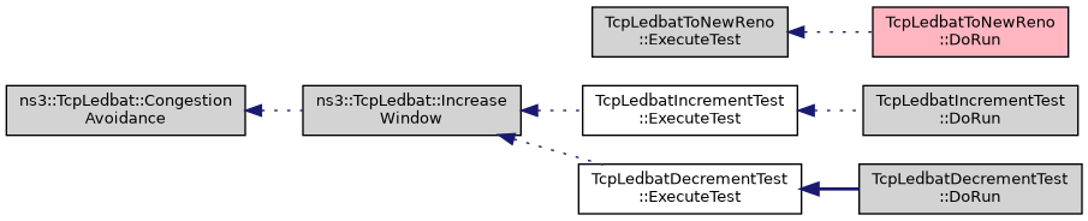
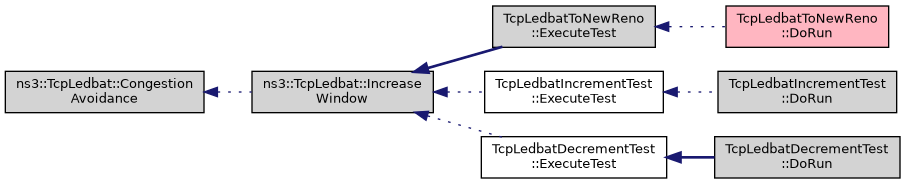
  digraph {
    rankdir=LR
    node [color=black fillcolor=lightgrey fontname=Helvetica fontsize=10 shape=record style=filled]
    edge [color=midnightblue dir=back fontname=Helvetica fontsize=10 labelfontname=Helvetica labelfontsize=10 style=dotted]
    n1 [fontcolor=black height=0.2 label="ns3::TcpLedbat::Congestion\lAvoidance" width=0.4]
    n2 [height=0.2 label="ns3::TcpLedbat::Increase\lWindow" width=0.4]
    n3 [height=0.2 label="TcpLedbatToNewReno\l::ExecuteTest" width=0.4]
    n4 [fillcolor=white height=0.2 label="TcpLedbatIncrementTest\l::ExecuteTest" width=0.4]
    n5 [fillcolor=white height=0.2 label="TcpLedbatDecrementTest\l::ExecuteTest" width=0.4]
    n6 [fillcolor=lightpink height=0.2 label="TcpLedbatToNewReno\l::DoRun" width=0.4]
    n7 [height=0.2 label="TcpLedbatIncrementTest\l::DoRun" width=0.4]
    n8 [height=0.2 label="TcpLedbatDecrementTest\l::DoRun" width=0.4]
    n1 -> n2
+   n2 -> n3 [style=bold]
    n2 -> n4
    n2 -> n5
    n3 -> n6
    n4 -> n7
    n5 -> n8 [style=bold]
  }
